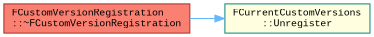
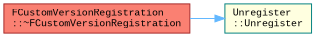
  digraph {
    rankdir=LR
    fontname="Liberation Mono"
    node [fontname="Liberation Mono" fontsize=10 shape=box style=filled]
    n1 [color=brown fillcolor=salmon fontcolor=black height=0.2 label="FCustomVersionRegistration\l::~FCustomVersionRegistration" width=0.4]
-   n2 [color=teal fillcolor=lightyellow height=0.2 label="FCurrentCustomVersions\l::Unregister" width=0.4]
+   n2 [color=teal fillcolor=lightyellow height=0.2 label="Unregister\l::Unregister" width=0.4]
    n1 -> n2 [color=steelblue1 fontname="Liberation Mono" fontsize=10 labelfontname=Helvetica labelfontsize=10 style=solid]
  }
